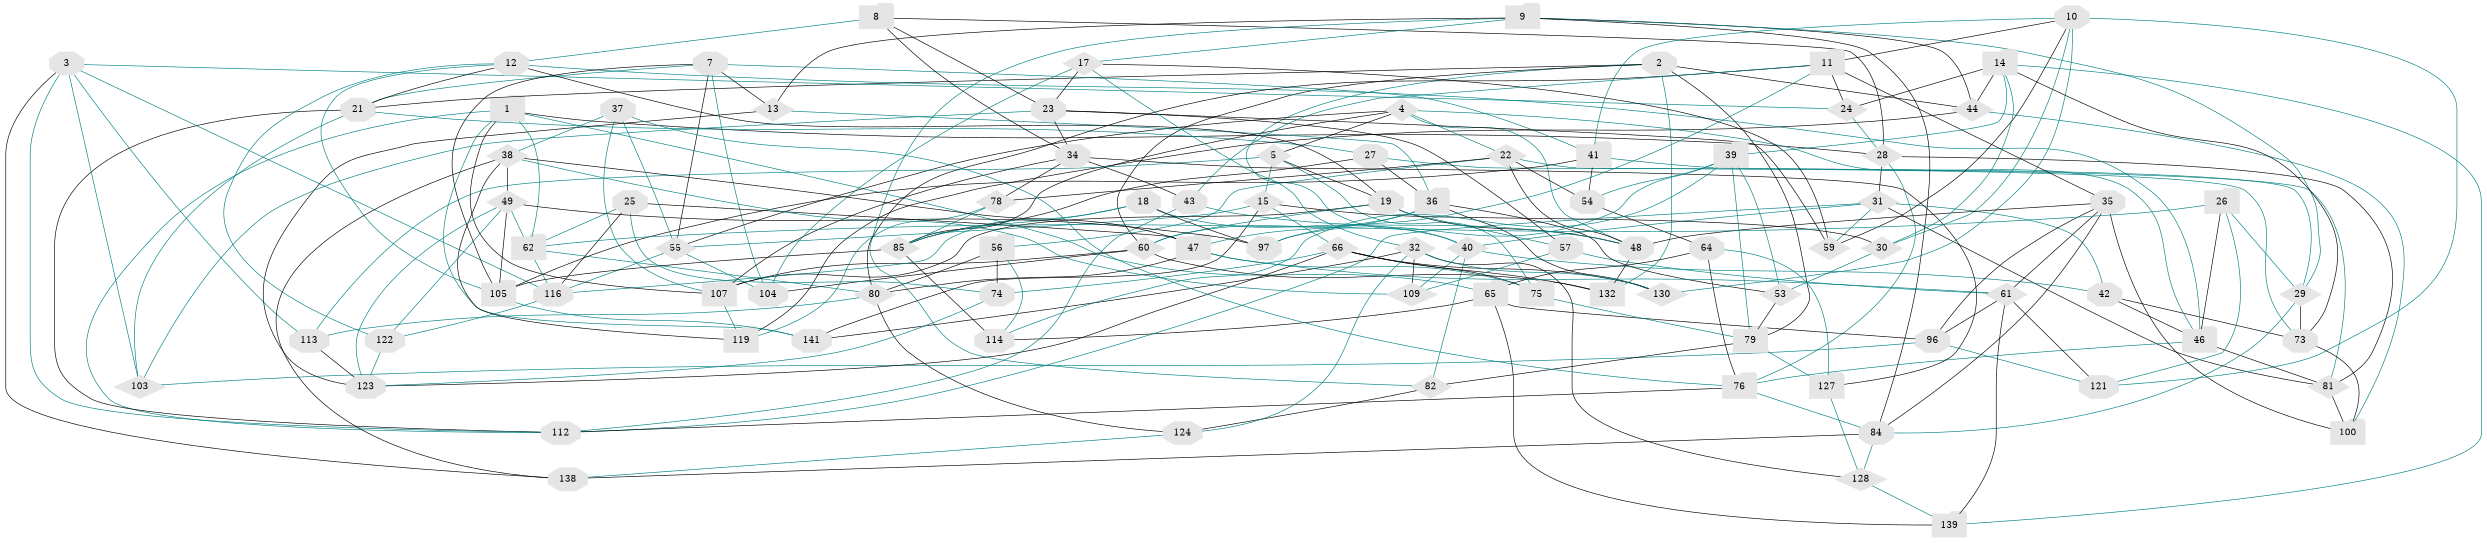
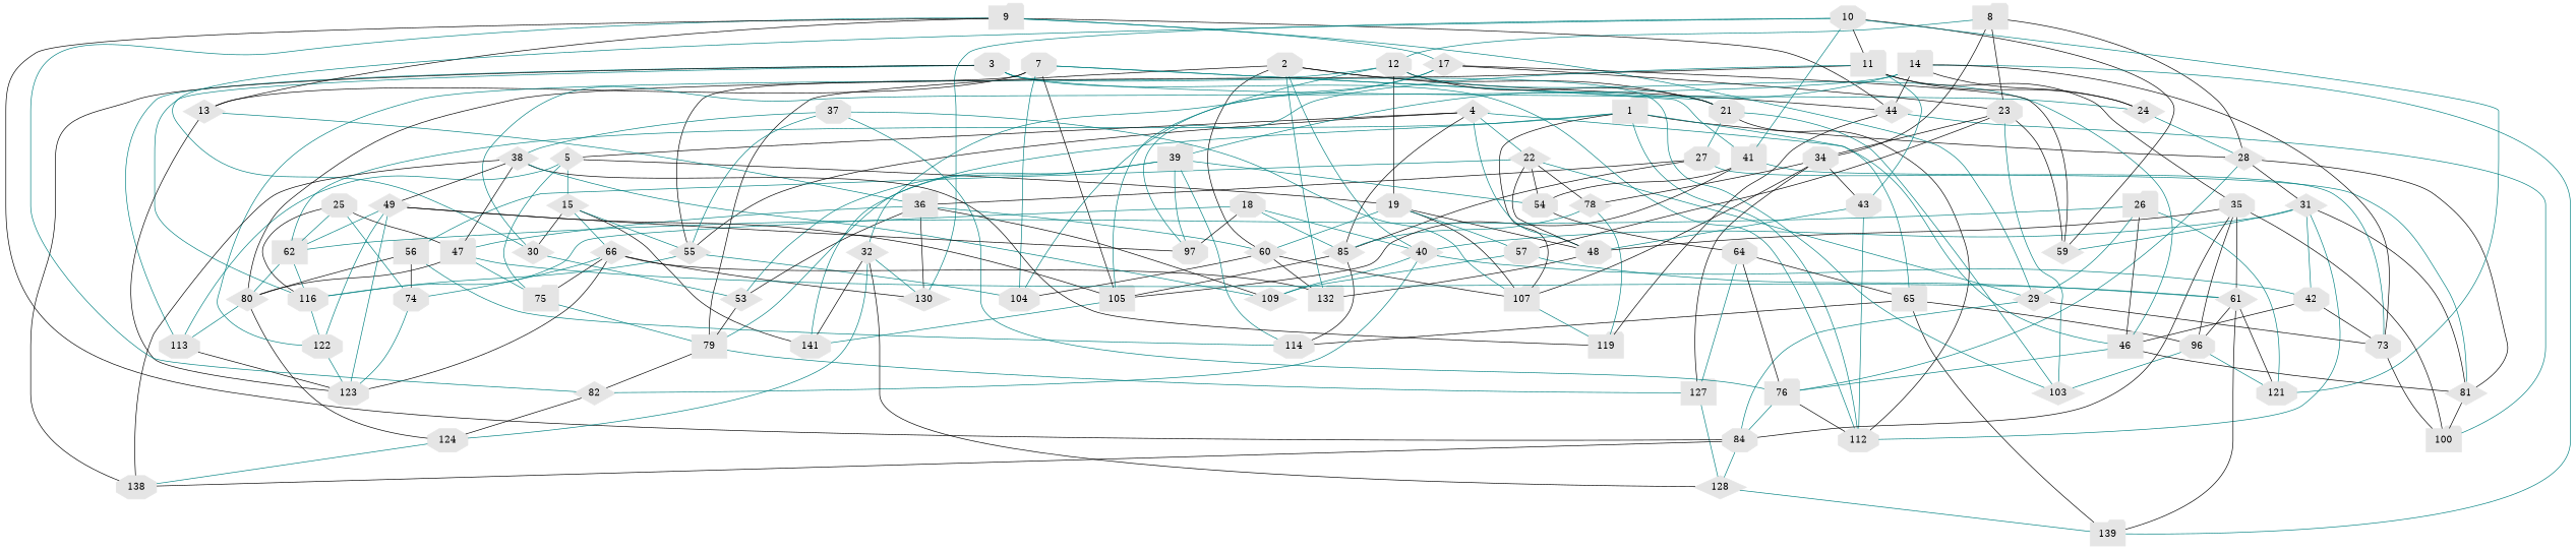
  graph {
    node [color=gray90 shape=octagon style=filled]
    edge [color=teal]
    1 [shape=folder super="+6"]
    28 [shape=diamond super="+92"]
    62 [shape=folder super="+140"]
    65 [shape=folder super="+83"]
    107 [shape=folder super="+120"]
    112 [super="+137"]
    141
    31 [shape=diamond super="+131"]
    76 [shape=folder super="+133"]
    81 [shape=diamond super="+90"]
    116 [super="+125"]
    80 [shape=diamond super="+99"]
    139 [shape=folder]
    96 [super="+110"]
    114
    119 [shape=folder]
    2 [super="+95"]
    21 [super="+101"]
    40 [shape=diamond super="+129"]
    44 [shape=diamond super="+84"]
    60 [shape=diamond super="+134"]
    79 [shape=folder super="+135"]
    132 [shape=folder]
    103 [shape=diamond]
    27
    82 [shape=diamond]
    42
    109 [shape=diamond]
    100 [shape=folder]
    104
    127 [shape=folder]
    3 [super="+68"]
    24 [shape=diamond]
    113
    138
    123 [super="+136"]
    122
    4 [shape=diamond super="+45"]
    5 [shape=diamond super="+102"]
    22 [shape=diamond super="+77"]
    46 [shape=folder super="+126"]
    48 [super="+52"]
    55 [shape=diamond super="+71"]
    85 [shape=diamond super="+106"]
    15 [shape=diamond super="+143"]
    19 [super="+63"]
    75 [shape=folder]
    29 [shape=diamond super="+72"]
    54
    56 [shape=folder]
    78 [shape=diamond]
    105 [shape=folder super="+142"]
    30 [shape=diamond]
    66 [shape=diamond super="+115"]
    57
    7 [super="+118"]
    13 [shape=diamond]
    41 [shape=folder super="+50"]
    36 [shape=folder super="+108"]
    12 [super="+94"]
    8 [shape=folder]
    23 [super="+88"]
    34 [super="+111"]
    59 [shape=diamond]
    43
    9 [shape=folder super="+58"]
    17 [shape=diamond super="+33"]
    n68 [label=84 super="+87"]
    32 [shape=diamond super="+98"]
    73 [super="+91"]
    124
    128 [shape=diamond]
    10 [super="+20"]
    11 [shape=folder super="+16"]
    121
    130 [shape=diamond]
    35 [super="+89"]
    97
    53 [shape=diamond]
    61 [shape=diamond super="+93"]
    47 [shape=folder super="+70"]
    14 [shape=folder super="+67"]
    39 [shape=folder super="+51"]
    74
    18
    64
    25
    26 [shape=folder]
    38 [shape=diamond super="+117"]
    49 [shape=diamond super="+69"]
    37
    1 -- 28 [color=black]
    1 -- 62
    1 -- 65
    1 -- 107 [color=black]
    1 -- 112
    1 -- 141
    28 -- 31 [color=black]
    28 -- 76
    28 -- 81 [color=black]
    62 -- 116
    62 -- 80
    65 -- 139 [color=black]
    65 -- 96 [color=black weight=2]
    65 -- 114 [color=black]
    107 -- 119
    31 -- 112
    31 -- 81 [color=black]
    31 -- 40
    31 -- 42
    31 -- 59
    76 -- 112 [color=black]
    76 -- n68
    81 -- 100 [color=black]
    116 -- 122
    80 -- 113
    80 -- 124 [color=black]
    96 -- 103
    96 -- 121
    2 -- 21 [color=black]
    2 -- 40
    2 -- 44 [color=black]
    2 -- 60 [color=black]
    2 -- 79 [color=black]
    2 -- 132
    21 -- 112 [color=black]
    21 -- 103
    21 -- 27
    40 -- 82
    40 -- 42
    40 -- 109
    44 -- 119 [color=black]
    44 -- 100
    60 -- 107 [color=black]
    60 -- 132 [color=black]
    60 -- 104 [color=black]
    79 -- 82 [color=black]
    79 -- 127
    27 -- 85 [color=black]
    27 -- 36 [color=black]
    27 -- 73
    82 -- 124 [color=black]
    42 -- 46 [color=black]
    42 -- 73 [color=black]
    127 -- 128
    3 -- 112
    3 -- 116
    3 -- 103
    3 -- 24
    3 -- 113
    3 -- 138 [color=black]
    24 -- 28
    113 -- 123 [color=black]
    122 -- 123
    4 -- 5 [color=black]
    4 -- 22
    4 -- 46
    4 -- 48
    4 -- 55 [color=black]
    4 -- 85 [color=black]
    5 -- 113
    5 -- 15 [weight=2]
    5 -- 19 [color=black]
    5 -- 75
    22 -- 48 [color=black]
    22 -- 29
    22 -- 54 [color=black]
    22 -- 56
    22 -- 78 [color=black]
    46 -- 76
    46 -- 81 [color=black]
    48 -- 132 [color=black]
    55 -- 116
    55 -- 104
    85 -- 114 [color=black]
    85 -- 105 [color=black]
    15 -- 141 [color=black]
    15 -- 55
    15 -- 30 [color=black]
    15 -- 66
    19 -- 107 [color=black]
    19 -- 60
    19 -- 48 [color=black]
    19 -- 57
    75 -- 79
    29 -- n68
    29 -- 73 [color=black weight=2]
    54 -- 64 [color=black]
    56 -- 80 [color=black]
    56 -- 114
    56 -- 74 [color=black]
    78 -- 119
    78 -- 85
    105 -- 141
    30 -- 53
    66 -- 132 [color=black]
    66 -- 123 [color=black]
    66 -- 75 [color=black]
    66 -- 130 [color=black]
    66 -- 74
    57 -- 109
    57 -- 61
    7 -- 21
    7 -- 104
    7 -- 55 [color=black]
    7 -- 105 [color=black]
    7 -- 13 [color=black]
    7 -- 41
    13 -- 123 [color=black]
    13 -- 36
    41 -- 81 [weight=2]
    41 -- 54 [color=black]
    41 -- 105 [color=black]
    36 -- 60
    36 -- 130 [color=black]
    36 -- 53 [color=black]
    36 -- 47
    12 -- 21 [color=black]
    12 -- 122
    12 -- 46
    12 -- 19 [color=black]
    12 -- 105
    8 -- 28 [color=black]
    8 -- 12
    8 -- 23 [color=black]
    8 -- 34 [color=black]
    23 -- 103
    23 -- 57 [color=black]
    23 -- 34 [color=black]
    23 -- 59 [color=black]
    34 -- 107 [color=black]
    34 -- 127 [color=black]
    34 -- 78 [color=black]
    34 -- 43 [color=black]
    43 -- 112
    43 -- 48
    9 -- 44 [color=black]
    9 -- 82
    9 -- 29
    9 -- 13 [color=black]
    9 -- 17
    9 -- n68 [color=black]
    17 -- 104
    17 -- 23 [color=black]
    17 -- 59 [color=black]
    17 -- 32
    n68 -- 138 [color=black]
    n68 -- 128
    32 -- 141 [color=black]
-   32 -- 109 [color=black]
+   36 -- 109 [color=black]
    32 -- 124
    32 -- 128 [color=black]
    32 -- 130
    73 -- 100 [color=black]
    124 -- 138
    128 -- 139
    10 -- 30
    10 -- 41
    10 -- 59 [color=black]
    10 -- 11 [color=black]
    10 -- 121
    10 -- 130
    11 -- 80 [color=black]
    11 -- 24 [color=black]
    11 -- 43
    11 -- 35 [color=black]
    11 -- 97
    35 -- 96 [color=black]
    35 -- 100 [color=black]
    35 -- 48 [color=black]
    35 -- n68 [color=black]
    35 -- 61 [color=black]
    53 -- 79 [color=black]
    61 -- 139 [color=black]
    61 -- 96 [color=black]
    61 -- 121 [color=black]
    47 -- 80 [color=black]
    47 -- 75
    47 -- 61
    14 -- 139
    14 -- 44 [color=black]
    14 -- 24 [color=black]
    14 -- 30
    14 -- 73 [color=black]
    14 -- 39
    39 -- 114
    39 -- 79
    39 -- 54
    39 -- 97
    39 -- 53
    74 -- 123
    18 -- 116
    18 -- 40
    18 -- 85
    18 -- 97 [color=black]
    64 -- 65 [color=black]
    64 -- 76 [color=black]
    64 -- 127
    25 -- 62
    25 -- 116 [color=black]
    25 -- 47 [color=black]
    25 -- 74
    26 -- 62
    26 -- 46 [color=black]
    26 -- 29
    26 -- 121
    38 -- 119 [color=black]
    38 -- 109
    38 -- 138 [color=black]
    38 -- 47 [color=black]
    38 -- 49 [color=black]
    49 -- 62
    49 -- 123
    49 -- 122
    49 -- 105 [color=black]
    49 -- 97 [color=black]
    37 -- 107
    37 -- 76
    37 -- 55
    37 -- 38
  }
